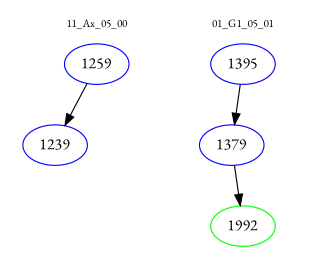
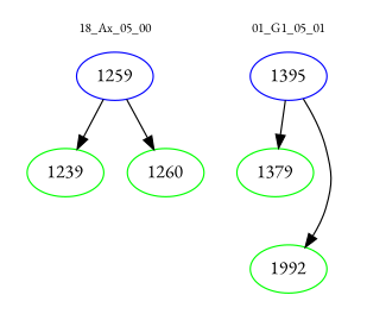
  digraph {
    fontname="EB Garamond"
    node [color=green fontname="EB Garamond"]
    edge [color=black fontname="EB Garamond"]
    n1 [color=blue label=1259]
-   n2 [color=blue label=1239]
+   n2 [label=1239]
+   n3 [label=1260]
    n4 [color=blue label=1395]
-   n5 [color=blue label=1379]
+   n5 [label=1379]
    n6 [label=1992]
    subgraph cluster_1 {
      color=white
      fontsize=10
-     label="11_Ax_05_00"
+     label="18_Ax_05_00"
      n1
      n2
+     n3
    }
    subgraph cluster_2 {
      color=white
      fontsize=10
      label="01_G1_05_01"
      n4
      n5
      n6
    }
    n1 -> n2
+   n1 -> n3
    n4 -> n5
-   n5 -> n6
+   n4 -> n6
  }
